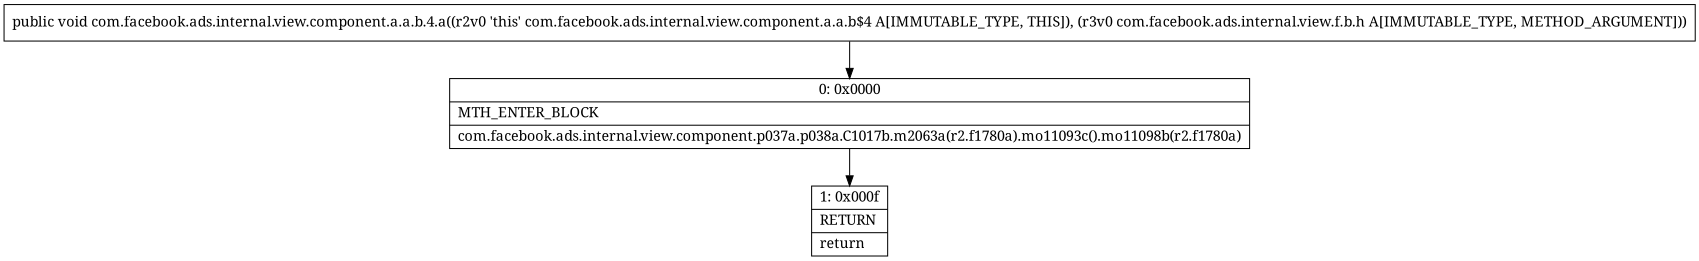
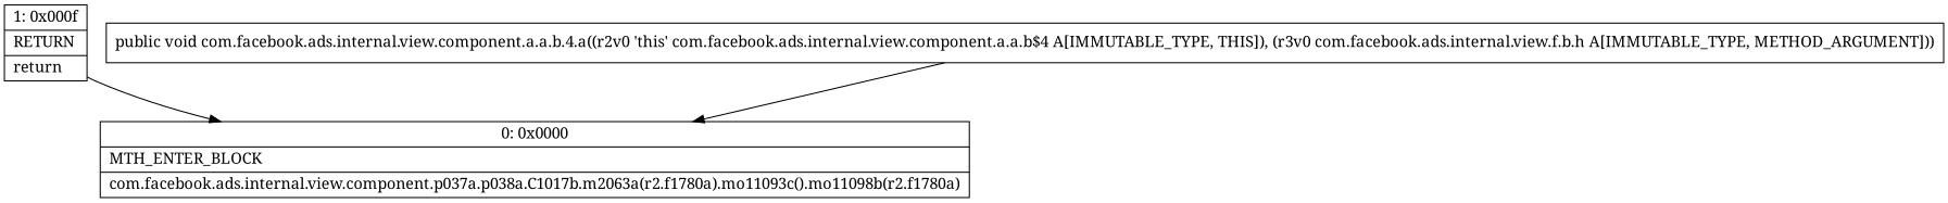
  digraph {
    fontname="Noto Serif"
    node [shape=record fontname="Noto Serif"]
    edge [fontname="Noto Serif"]
    n1 [label="{0\:\ 0x0000|MTH_ENTER_BLOCK\l|com.facebook.ads.internal.view.component.p037a.p038a.C1017b.m2063a(r2.f1780a).mo11093c().mo11098b(r2.f1780a)\l}"]
    n2 [label="{1\:\ 0x000f|RETURN\l|return\l}"]
    n3 [label="{public void com.facebook.ads.internal.view.component.a.a.b.4.a((r2v0 'this' com.facebook.ads.internal.view.component.a.a.b$4 A[IMMUTABLE_TYPE, THIS]), (r3v0 com.facebook.ads.internal.view.f.b.h A[IMMUTABLE_TYPE, METHOD_ARGUMENT])) }"]
-   n1 -> n2
+   n2 -> n1
    n3 -> n1
  }
